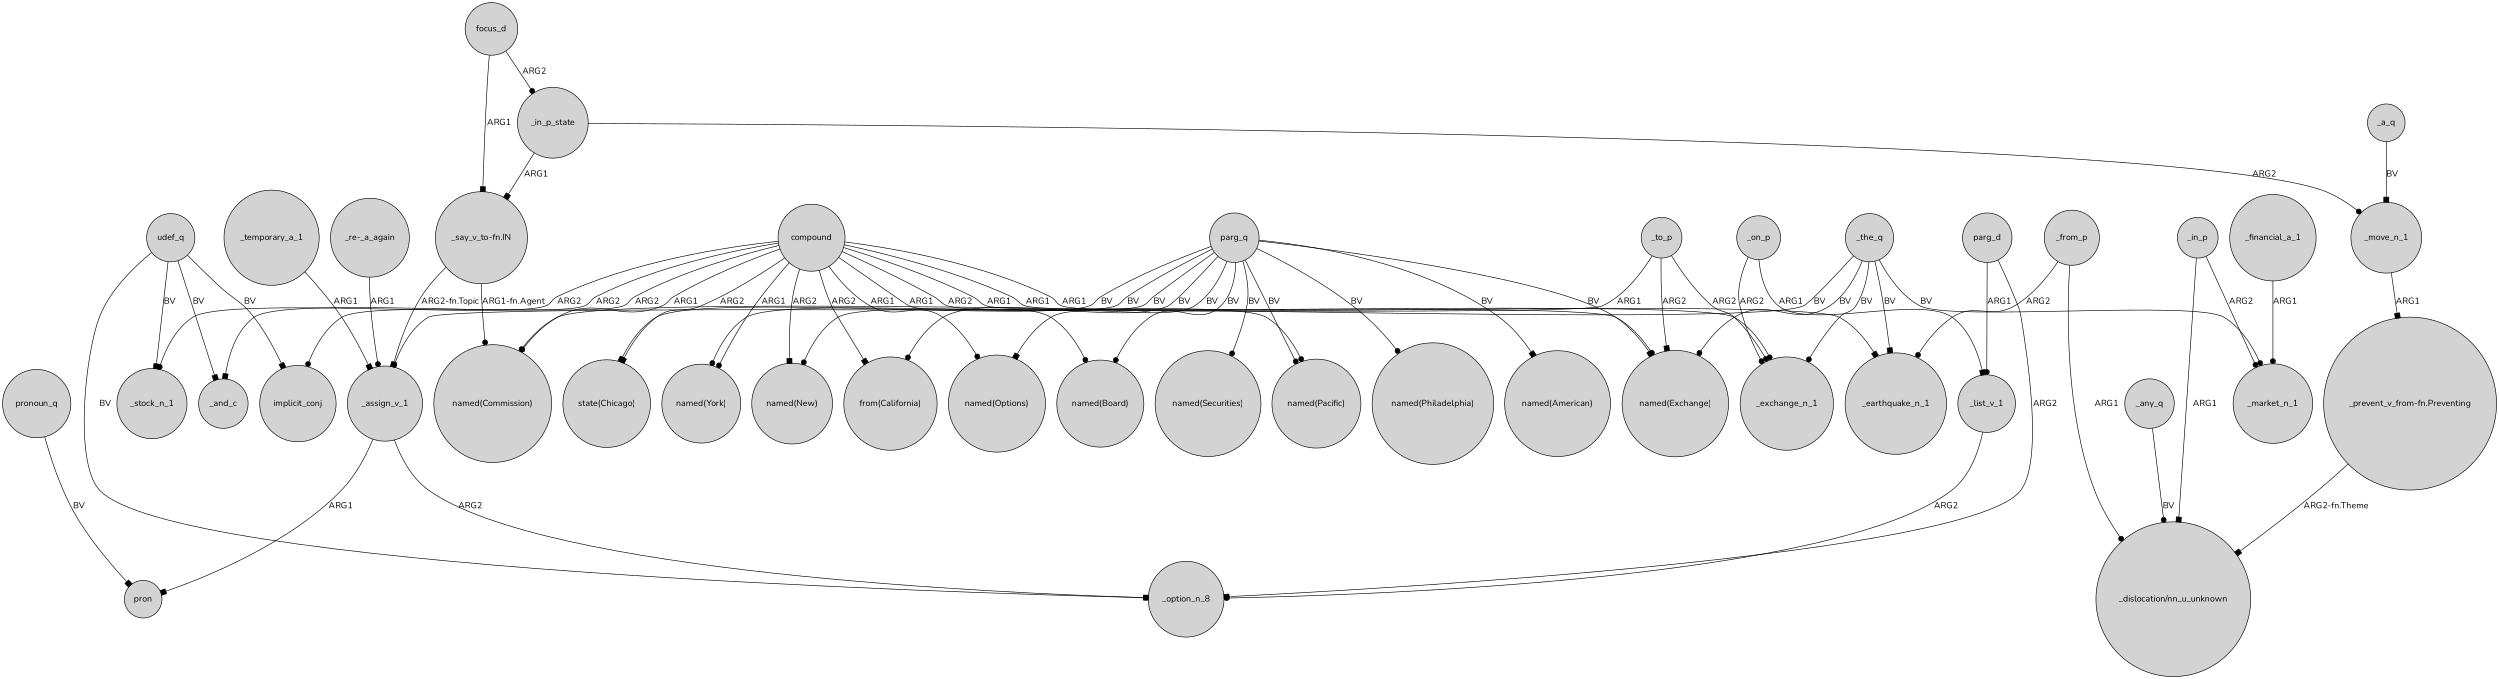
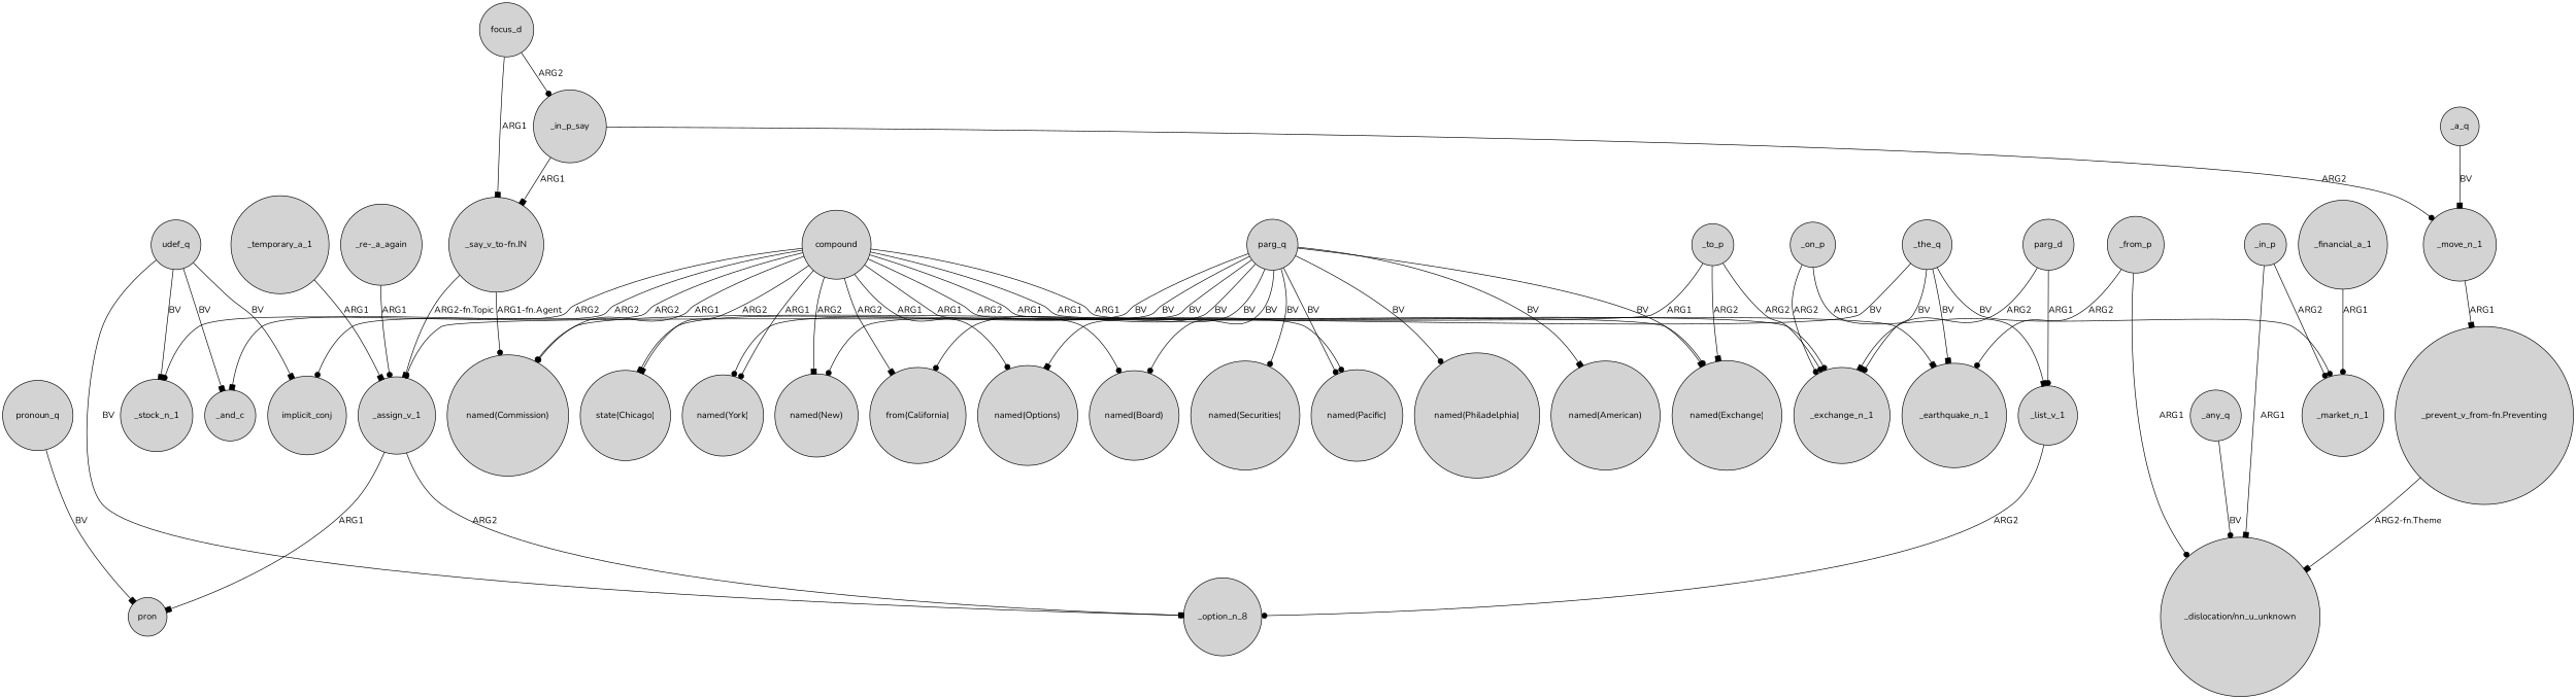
  digraph {
    fontname=Nunito
    node [fontname=Nunito shape=circle style=filled]
    edge [arrowhead=dot fontname=Nunito]
    _the_q
    _earthquake_n_1
    "named(Commission)"
    _exchange_n_1
    "named(Exchange)"
    _market_n_1
    n7 [label=parg_q]
    n8 [label="state(Chicago)"]
    "named(Philadelphia)"
    "named(New)"
    "named(American)"
    "named(Pacific)"
    n13 [label="from(California)"]
    "named(Board)"
    "named(York)"
    "named(Securities)"
    "named(Options)"
    n18 [label=_option_n_8]
    _assign_v_1
    pron
    _to_p
    compound
    implicit_conj
    _stock_n_1
    _and_c
    _from_p
    "_dislocation/nn_u_unknown"
    udef_q
    focus_d
-   _in_p_state
+   _in_p_state [label=_in_p_say]
    "_say_v_to-fn.IN"
    _move_n_1
    "_prevent_v_from-fn.Preventing"
    parg_d
    _list_v_1
    _on_p
    _in_p
    pronoun_q
    _financial_a_1
    _any_q
    _temporary_a_1
    "_re-_a_again"
    _a_q
    _the_q -> _earthquake_n_1 [arrowhead=box label=BV]
    _the_q -> "named(Commission)" [label=BV]
    _the_q -> _exchange_n_1 [label=BV]
-   _the_q -> "named(Exchange)" [label=BV]
    _the_q -> _market_n_1 [label=BV]
    n7 -> "named(Exchange)" [arrowhead=box label=BV]
    n7 -> n8 [arrowhead=box label=BV]
    n7 -> "named(Philadelphia)" [label=BV]
    n7 -> "named(New)" [label=BV]
    n7 -> "named(American)" [arrowhead=box label=BV]
    n7 -> "named(Pacific)" [label=BV]
    n7 -> n13 [label=BV]
    n7 -> "named(Board)" [label=BV]
    n7 -> "named(York)" [label=BV]
    n7 -> "named(Securities)" [label=BV]
    n7 -> "named(Options)" [arrowhead=box label=BV]
    _assign_v_1 -> n18 [arrowhead=box label=ARG2]
    _assign_v_1 -> pron [arrowhead=box label=ARG1]
    _to_p -> _exchange_n_1 [label=ARG2]
    _to_p -> "named(Exchange)" [arrowhead=box label=ARG2]
    _to_p -> _assign_v_1 [label=ARG1]
    compound -> _earthquake_n_1 [arrowhead=box label=ARG1]
    compound -> "named(Commission)" [label=ARG1]
    compound -> _exchange_n_1 [label=ARG1]
    compound -> "named(Exchange)" [label=ARG1]
    compound -> n8 [arrowhead=box label=ARG2]
    compound -> "named(New)" [arrowhead=box label=ARG2]
    compound -> "named(Pacific)" [label=ARG2]
    compound -> n13 [arrowhead=box label=ARG2]
    compound -> "named(Board)" [label=ARG1]
    compound -> "named(York)" [label=ARG1]
    compound -> "named(Options)" [label=ARG1]
    compound -> implicit_conj [label=ARG2]
    compound -> _stock_n_1 [label=ARG2]
    compound -> _and_c [arrowhead=box label=ARG2]
    _from_p -> _earthquake_n_1 [label=ARG2]
    _from_p -> "_dislocation/nn_u_unknown" [label=ARG1]
    udef_q -> n18 [label=BV]
    udef_q -> implicit_conj [arrowhead=box label=BV]
    udef_q -> _stock_n_1 [arrowhead=box label=BV]
    udef_q -> _and_c [arrowhead=box label=BV]
    focus_d -> _in_p_state [label=ARG2]
    focus_d -> "_say_v_to-fn.IN" [arrowhead=box label=ARG1]
    _in_p_state -> "_say_v_to-fn.IN" [arrowhead=box label=ARG1]
    _in_p_state -> _move_n_1 [label=ARG2]
    "_say_v_to-fn.IN" -> "named(Commission)" [label="ARG1-fn.Agent"]
    "_say_v_to-fn.IN" -> _assign_v_1 [arrowhead=box label="ARG2-fn.Topic"]
    _move_n_1 -> "_prevent_v_from-fn.Preventing" [arrowhead=box label=ARG1]
    "_prevent_v_from-fn.Preventing" -> "_dislocation/nn_u_unknown" [arrowhead=box label="ARG2-fn.Theme"]
-   parg_d -> n18 [arrowhead=box label=ARG2]
+   parg_d -> _exchange_n_1 [arrowhead=box label=ARG2]
    parg_d -> _list_v_1 [label=ARG1]
    _list_v_1 -> n18 [label=ARG2]
    _on_p -> _exchange_n_1 [label=ARG2]
    _on_p -> _list_v_1 [arrowhead=box label=ARG1]
    _in_p -> _market_n_1 [label=ARG2]
    _in_p -> "_dislocation/nn_u_unknown" [arrowhead=box label=ARG1]
    pronoun_q -> pron [arrowhead=box label=BV]
    _financial_a_1 -> _market_n_1 [label=ARG1]
    _any_q -> "_dislocation/nn_u_unknown" [label=BV]
    _temporary_a_1 -> _assign_v_1 [arrowhead=box label=ARG1]
    "_re-_a_again" -> _assign_v_1 [label=ARG1]
    _a_q -> _move_n_1 [arrowhead=box label=BV]
  }
